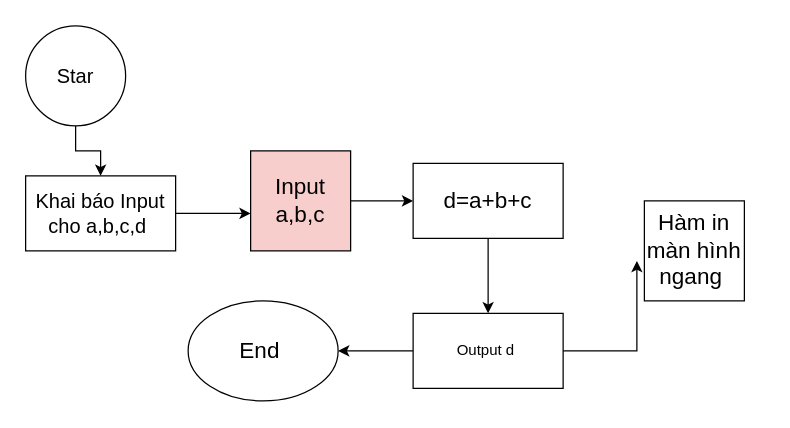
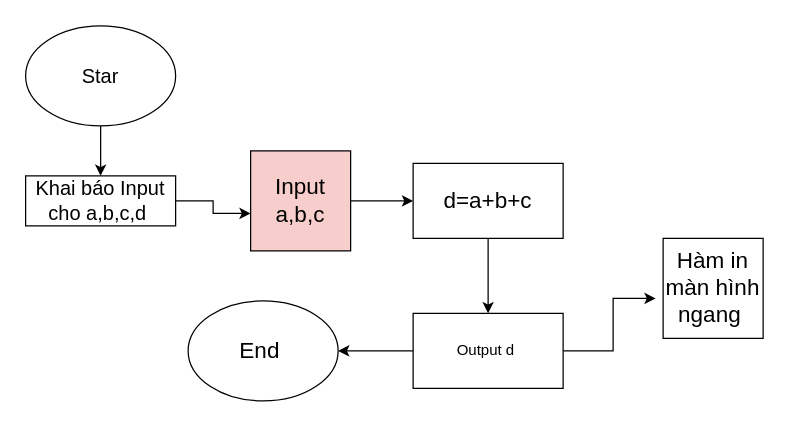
  <mxCell id="0" />
  <mxCell id="1" parent="0" />
  <mxCell id="2" style="edgeStyle=orthogonalEdgeStyle;rounded=0;orthogonalLoop=1;jettySize=auto;html=1;exitX=0.5;exitY=1;exitDx=0;exitDy=0;entryX=0.5;entryY=0;entryDx=0;entryDy=0;" edge="1" parent="1" source="3" target="4"><mxGeometry relative="1" as="geometry" /></mxCell>
- <mxCell id="3" value="&lt;font size=&quot;3&quot;&gt;Star&lt;/font&gt;" style="ellipse;whiteSpace=wrap;html=1;" vertex="1" parent="1"><mxGeometry x="20" y="20" width="80" height="80" as="geometry" /></mxCell>
- <mxCell id="4" value="&lt;font size=&quot;3&quot;&gt;Khai báo Input cho a,b,c,d&amp;nbsp;&lt;/font&gt;" style="rounded=0;whiteSpace=wrap;html=1;" vertex="1" parent="1"><mxGeometry x="20" y="140" width="120" height="60" as="geometry" /></mxCell>
+ <mxCell id="3" value="&lt;font size=&quot;3&quot;&gt;Star&lt;/font&gt;" style="ellipse;whiteSpace=wrap;html=1;" vertex="1" parent="1"><mxGeometry x="20" y="20" width="120" height="80" as="geometry" /></mxCell>
+ <mxCell id="4" value="&lt;font size=&quot;3&quot;&gt;Khai báo Input cho a,b,c,d&amp;nbsp;&lt;/font&gt;" style="rounded=0;whiteSpace=wrap;html=1;" vertex="1" parent="1"><mxGeometry x="20" y="140" width="120" height="40" as="geometry" /></mxCell>
  <mxCell id="5" style="edgeStyle=orthogonalEdgeStyle;rounded=0;orthogonalLoop=1;jettySize=auto;html=1;exitX=1;exitY=0.5;exitDx=0;exitDy=0;" edge="1" parent="1" source="6" target="9"><mxGeometry relative="1" as="geometry" /></mxCell>
  <mxCell id="6" value="&lt;font style=&quot;font-size: 18px;&quot;&gt;Input a,b,c&lt;/font&gt;" style="whiteSpace=wrap;html=1;aspect=fixed;fillColor=#f8cecc;" vertex="1" parent="1"><mxGeometry x="200" y="120" width="80" height="80" as="geometry" /></mxCell>
  <mxCell id="7" style="edgeStyle=orthogonalEdgeStyle;rounded=0;orthogonalLoop=1;jettySize=auto;html=1;exitX=1;exitY=0.5;exitDx=0;exitDy=0;entryX=0;entryY=0.625;entryDx=0;entryDy=0;entryPerimeter=0;" edge="1" parent="1" source="4" target="6"><mxGeometry relative="1" as="geometry" /></mxCell>
  <mxCell id="8" style="edgeStyle=orthogonalEdgeStyle;rounded=0;orthogonalLoop=1;jettySize=auto;html=1;exitX=0.5;exitY=1;exitDx=0;exitDy=0;entryX=0.5;entryY=0;entryDx=0;entryDy=0;" edge="1" parent="1" source="9" target="11"><mxGeometry relative="1" as="geometry" /></mxCell>
  <mxCell id="9" value="&lt;font style=&quot;font-size: 18px;&quot;&gt;d=a+b+c&lt;/font&gt;" style="rounded=0;whiteSpace=wrap;html=1;" vertex="1" parent="1"><mxGeometry x="330" y="130" width="120" height="60" as="geometry" /></mxCell>
  <mxCell id="10" style="edgeStyle=orthogonalEdgeStyle;rounded=0;orthogonalLoop=1;jettySize=auto;html=1;exitX=0;exitY=0.5;exitDx=0;exitDy=0;" edge="1" parent="1" source="11" target="14"><mxGeometry relative="1" as="geometry" /></mxCell>
  <mxCell id="11" value="Output d&amp;nbsp;" style="rounded=0;whiteSpace=wrap;html=1;" vertex="1" parent="1"><mxGeometry x="330" y="250" width="120" height="60" as="geometry" /></mxCell>
- <mxCell id="12" value="&lt;font style=&quot;font-size: 18px;&quot;&gt;Hàm in &lt;font style=&quot;&quot;&gt;màn &lt;/font&gt;hình ngang&amp;nbsp;&lt;/font&gt;" style="whiteSpace=wrap;html=1;aspect=fixed;" vertex="1" parent="1"><mxGeometry x="515" y="160" width="80" height="80" as="geometry" /></mxCell>
+ <mxCell id="12" value="&lt;font style=&quot;font-size: 18px;&quot;&gt;Hàm in &lt;font style=&quot;&quot;&gt;màn &lt;/font&gt;hình ngang&amp;nbsp;&lt;/font&gt;" style="whiteSpace=wrap;html=1;aspect=fixed;" vertex="1" parent="1"><mxGeometry x="530" y="190" width="80" height="80" as="geometry" /></mxCell>
  <mxCell id="13" style="edgeStyle=orthogonalEdgeStyle;rounded=0;orthogonalLoop=1;jettySize=auto;html=1;exitX=1;exitY=0.5;exitDx=0;exitDy=0;entryX=-0.075;entryY=0.6;entryDx=0;entryDy=0;entryPerimeter=0;" edge="1" parent="1" source="11" target="12"><mxGeometry relative="1" as="geometry" /></mxCell>
  <mxCell id="14" value="&lt;font style=&quot;font-size: 18px;&quot;&gt;End&amp;nbsp;&lt;/font&gt;" style="ellipse;whiteSpace=wrap;html=1;" vertex="1" parent="1"><mxGeometry x="150" y="240" width="120" height="80" as="geometry" /></mxCell>
